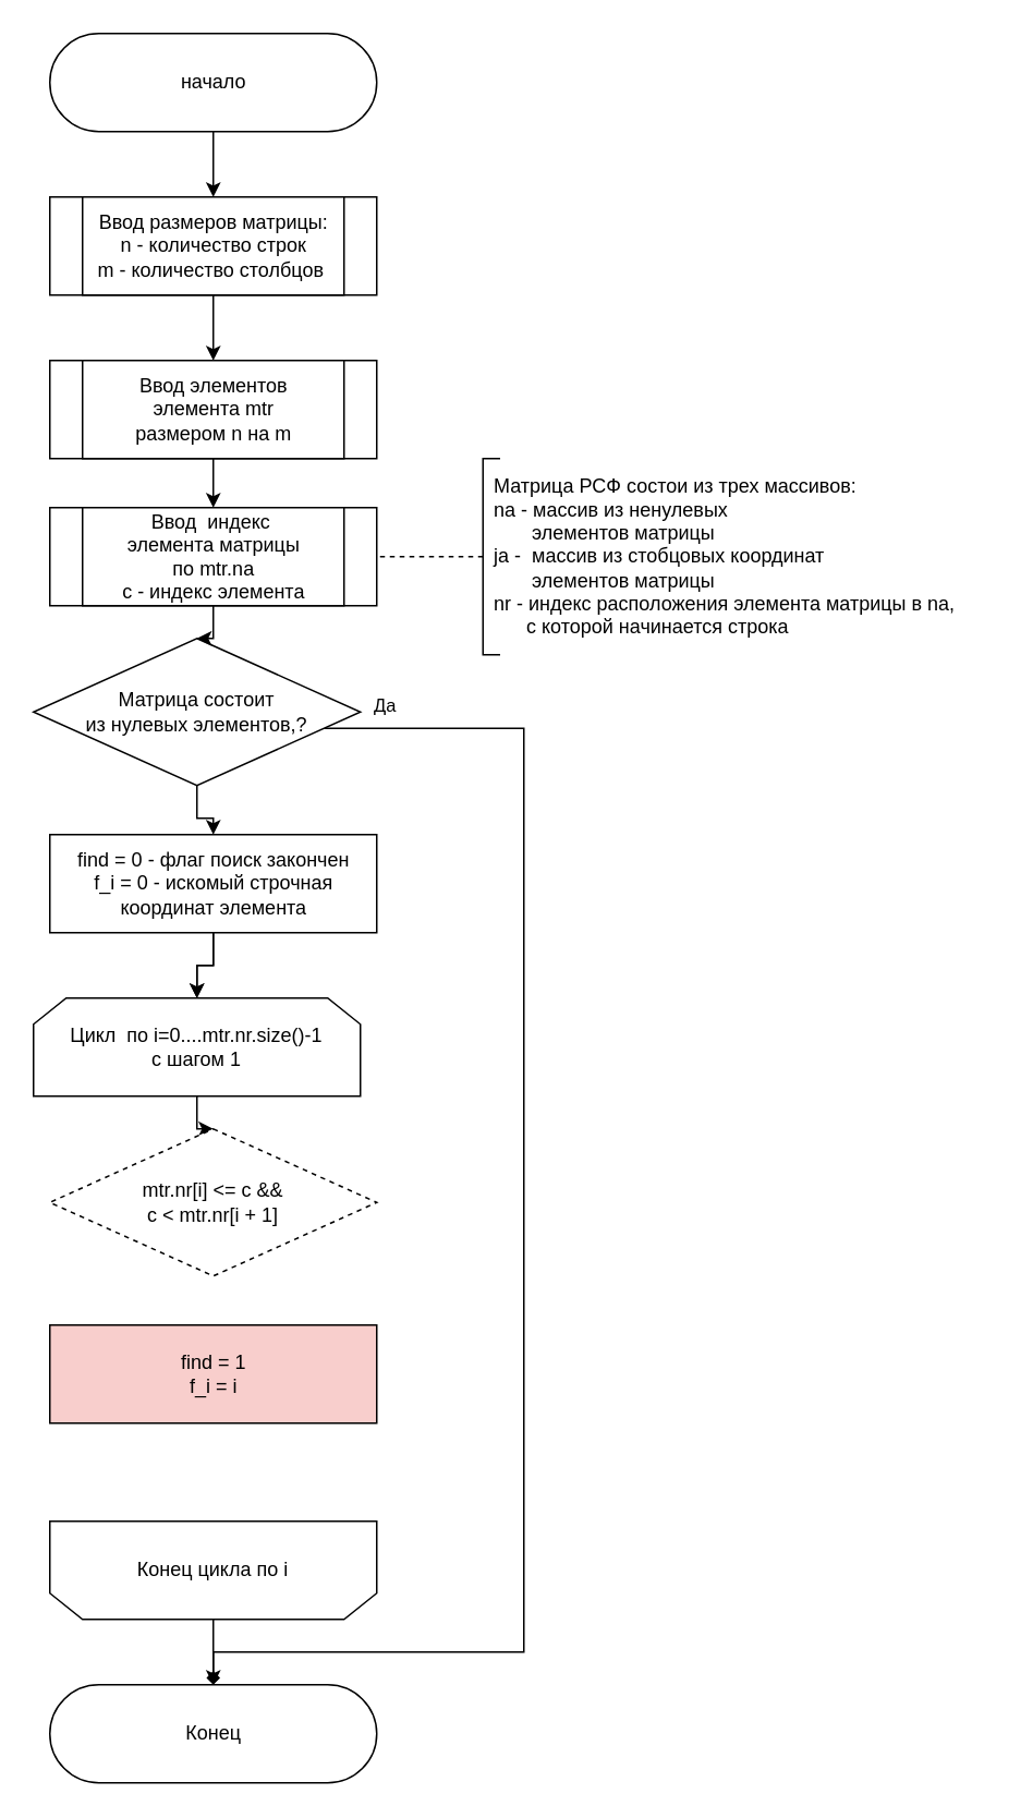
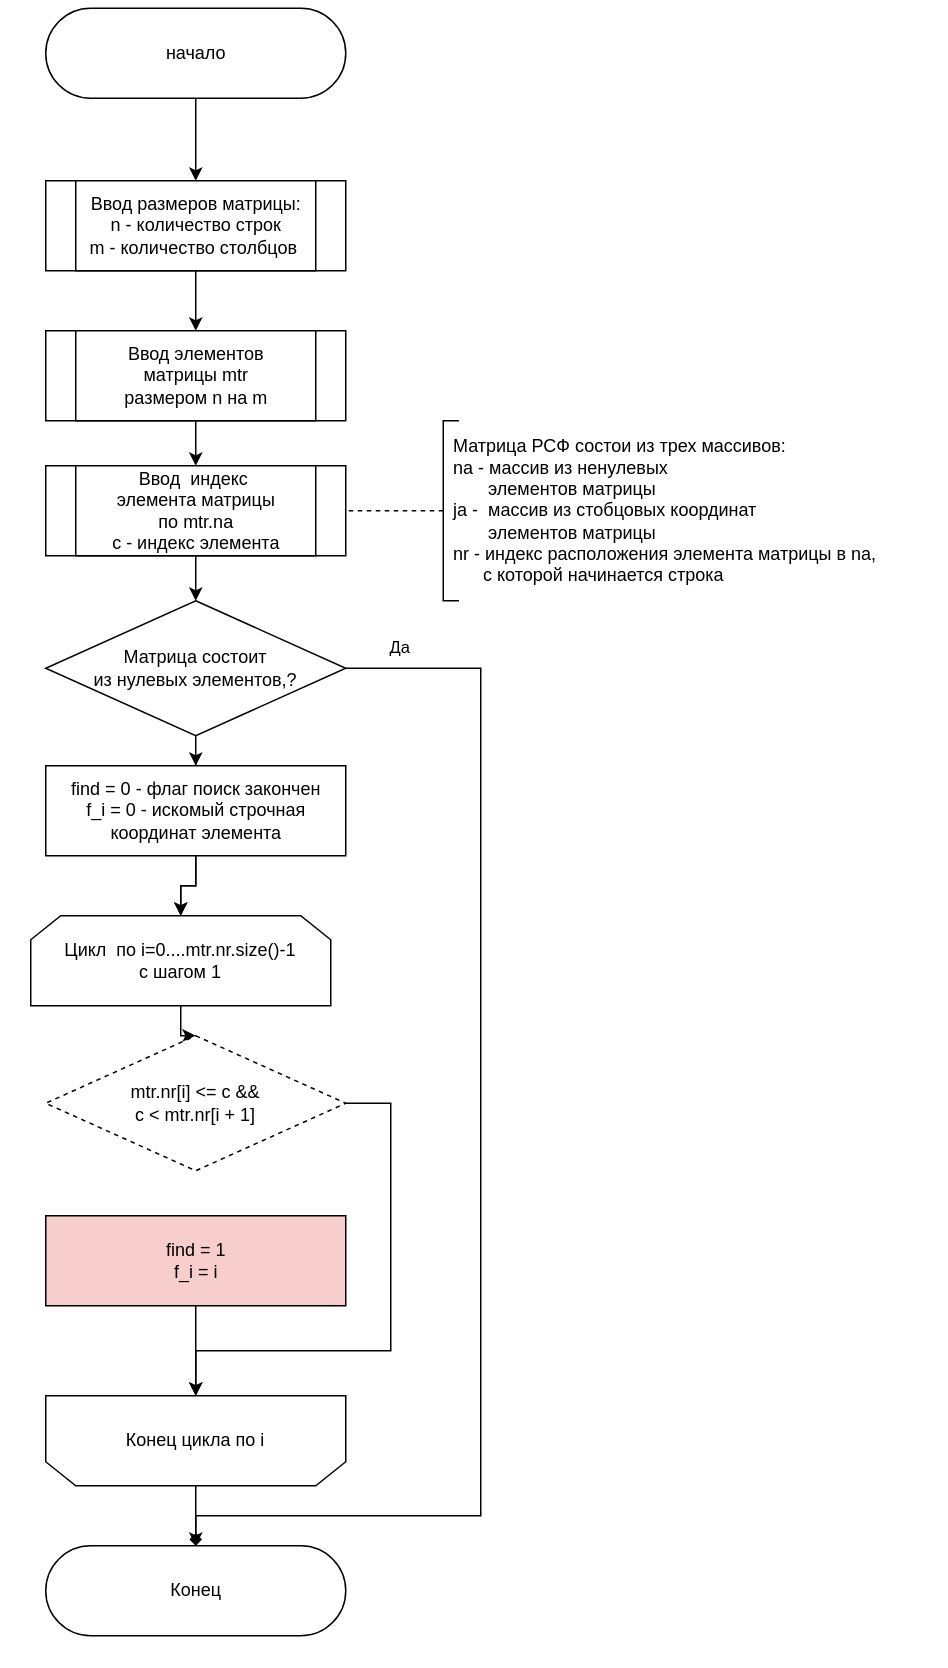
  <mxCell id="0" />
  <mxCell id="1" parent="0" />
  <mxCell id="2" style="edgeStyle=orthogonalEdgeStyle;rounded=0;orthogonalLoop=1;jettySize=auto;html=1;" parent="1" source="3" target="14" edge="1"><mxGeometry relative="1" as="geometry" /></mxCell>
- <mxCell id="3" value="начало" style="html=1;dashed=0;whitespace=wrap;shape=mxgraph.dfd.start" parent="1" vertex="1"><mxGeometry x="30" y="20" width="200" height="60" as="geometry" /></mxCell>
+ <mxCell id="3" value="начало" style="html=1;dashed=0;whitespace=wrap;shape=mxgraph.dfd.start" parent="1" vertex="1"><mxGeometry x="30" y="5" width="200" height="60" as="geometry" /></mxCell>
  <mxCell id="4" value="Конец" style="html=1;dashed=0;whitespace=wrap;shape=mxgraph.dfd.start" parent="1" vertex="1"><mxGeometry x="30" y="1030" width="200" height="60" as="geometry" /></mxCell>
  <mxCell id="5" style="edgeStyle=orthogonalEdgeStyle;rounded=0;orthogonalLoop=1;jettySize=auto;html=1;entryX=0.5;entryY=0;entryDx=0;entryDy=0;" parent="1" source="7" target="9" edge="1"><mxGeometry relative="1" as="geometry" /></mxCell>
  <mxCell id="6" value="" style="edgeStyle=orthogonalEdgeStyle;rounded=0;orthogonalLoop=1;jettySize=auto;html=1;" parent="1" source="7" target="9" edge="1"><mxGeometry relative="1" as="geometry" /></mxCell>
  <mxCell id="7" value="find = 0 - флаг поиск закончен&lt;br&gt;f_i = 0 - искомый строчная &lt;br&gt;координат элемента" style="html=1;dashed=0;whitespace=wrap;" parent="1" vertex="1"><mxGeometry x="30" y="510" width="200" height="60" as="geometry" /></mxCell>
  <mxCell id="8" style="edgeStyle=orthogonalEdgeStyle;rounded=0;orthogonalLoop=1;jettySize=auto;html=1;" parent="1" source="9" target="23" edge="1"><mxGeometry relative="1" as="geometry" /></mxCell>
  <mxCell id="9" value="Цикл&amp;nbsp; по i=0....mtr.nr.size()-1&lt;br&gt;c шагом 1" style="shape=loopLimit;whiteSpace=wrap;html=1;" parent="1" vertex="1"><mxGeometry x="20" y="610" width="200" height="60" as="geometry" /></mxCell>
  <mxCell id="10" style="edgeStyle=orthogonalEdgeStyle;rounded=0;orthogonalLoop=1;jettySize=auto;html=1;endArrow=diamond;" parent="1" source="11" target="4" edge="1"><mxGeometry relative="1" as="geometry" /></mxCell>
  <mxCell id="11" value="Конец цикла по i" style="shape=loopLimit;whiteSpace=wrap;html=1;rounded=0;sketch=0;shadow=0;rotation=0;horizontal=1;verticalAlign=middle;direction=east;flipH=0;flipV=1;" parent="1" vertex="1"><mxGeometry x="30" y="930" width="200" height="60" as="geometry" /></mxCell>
  <mxCell id="12" value="" style="html=1;dashed=0;whitespace=wrap;" parent="1" vertex="1"><mxGeometry x="30" y="120" width="200" height="60" as="geometry" /></mxCell>
  <mxCell id="13" style="edgeStyle=orthogonalEdgeStyle;rounded=0;orthogonalLoop=1;jettySize=auto;html=1;entryX=0.5;entryY=0;entryDx=0;entryDy=0;" parent="1" source="14" target="17" edge="1"><mxGeometry relative="1" as="geometry" /></mxCell>
  <mxCell id="14" value="Ввод размеров матрицы: &lt;br&gt;n - количество строк&lt;br&gt;m - количество столбцов&amp;nbsp;" style="html=1;dashed=0;whitespace=wrap;" parent="1" vertex="1"><mxGeometry x="50" y="120" width="160" height="60" as="geometry" /></mxCell>
  <mxCell id="15" value="" style="html=1;dashed=0;whitespace=wrap;" parent="1" vertex="1"><mxGeometry x="30" y="220" width="200" height="60" as="geometry" /></mxCell>
  <mxCell id="16" style="edgeStyle=orthogonalEdgeStyle;rounded=0;orthogonalLoop=1;jettySize=auto;html=1;" parent="1" source="17" target="26" edge="1"><mxGeometry relative="1" as="geometry" /></mxCell>
- <mxCell id="17" value="Ввод элементов &lt;br&gt;элемента mtr &lt;br&gt;размером n на m" style="html=1;dashed=0;whitespace=wrap;" parent="1" vertex="1"><mxGeometry x="50" y="220" width="160" height="60" as="geometry" /></mxCell>
+ <mxCell id="17" value="Ввод элементов &lt;br&gt;матрицы mtr &lt;br&gt;размером n на m" style="html=1;dashed=0;whitespace=wrap;" parent="1" vertex="1"><mxGeometry x="50" y="220" width="160" height="60" as="geometry" /></mxCell>
  <mxCell id="18" style="edgeStyle=orthogonalEdgeStyle;rounded=0;orthogonalLoop=1;jettySize=auto;html=1;entryX=0.5;entryY=0;entryDx=0;entryDy=0;" parent="1" source="21" target="7" edge="1"><mxGeometry relative="1" as="geometry"><mxPoint x="130" y="539" as="sourcePoint" /></mxGeometry></mxCell>
  <mxCell id="19" style="edgeStyle=orthogonalEdgeStyle;rounded=0;orthogonalLoop=1;jettySize=auto;html=1;entryX=0.5;entryY=0.5;entryDx=0;entryDy=-30;entryPerimeter=0;" parent="1" source="21" target="4" edge="1"><mxGeometry relative="1" as="geometry"><Array as="points"><mxPoint x="320" y="445" /><mxPoint x="320" y="1010" /><mxPoint x="130" y="1010" /></Array></mxGeometry></mxCell>
  <mxCell id="20" value="Да&lt;br&gt;" style="edgeLabel;html=1;align=center;verticalAlign=middle;resizable=0;points=[];" parent="19" vertex="1" connectable="0"><mxGeometry x="-0.879" y="1" relative="1" as="geometry"><mxPoint x="-17" y="-14" as="offset" /></mxGeometry></mxCell>
- <mxCell id="21" value="Матрица состоит &lt;br&gt;из нулевых элементов,?" style="rhombus;whiteSpace=wrap;html=1;" parent="1" vertex="1"><mxGeometry x="20" y="390" width="200" height="90" as="geometry" /></mxCell>
+ <mxCell id="21" value="Матрица состоит &lt;br&gt;из нулевых элементов,?" style="rhombus;whiteSpace=wrap;html=1;" parent="1" vertex="1"><mxGeometry x="30" y="400" width="200" height="90" as="geometry" /></mxCell>
+ <mxCell id="22" style="edgeStyle=orthogonalEdgeStyle;rounded=0;orthogonalLoop=1;jettySize=auto;html=1;exitX=1;exitY=0.5;exitDx=0;exitDy=0;" parent="1" source="23" target="11" edge="1"><mxGeometry relative="1" as="geometry"><Array as="points"><mxPoint x="260" y="735" /><mxPoint x="260" y="900" /><mxPoint x="130" y="900" /></Array></mxGeometry></mxCell>
  <mxCell id="23" value="mtr.nr[i] &amp;lt;= c &amp;amp;&amp;amp;&lt;br&gt;c &amp;lt; mtr.nr[i + 1]" style="rhombus;whiteSpace=wrap;html=1;dashed=1;" parent="1" vertex="1"><mxGeometry x="30" y="690" width="200" height="90" as="geometry" /></mxCell>
  <mxCell id="24" value="" style="html=1;dashed=0;whitespace=wrap;" parent="1" vertex="1"><mxGeometry x="30" y="310" width="200" height="60" as="geometry" /></mxCell>
  <mxCell id="25" style="edgeStyle=orthogonalEdgeStyle;rounded=0;orthogonalLoop=1;jettySize=auto;html=1;entryX=0.5;entryY=0;entryDx=0;entryDy=0;" parent="1" source="26" target="21" edge="1"><mxGeometry relative="1" as="geometry" /></mxCell>
  <mxCell id="26" value="Ввод&amp;nbsp; индекс&amp;nbsp;&lt;br&gt;элемента матрицы &lt;br&gt;по mtr.na&lt;br&gt;с - индекс элемента" style="html=1;dashed=0;whitespace=wrap;" parent="1" vertex="1"><mxGeometry x="50" y="310" width="160" height="60" as="geometry" /></mxCell>
+ <mxCell id="27" style="edgeStyle=orthogonalEdgeStyle;rounded=0;orthogonalLoop=1;jettySize=auto;html=1;entryX=0.5;entryY=0;entryDx=0;entryDy=0;" parent="1" source="28" target="11" edge="1"><mxGeometry relative="1" as="geometry" /></mxCell>
  <mxCell id="28" value="find = 1&lt;br&gt;f_i = i" style="html=1;dashed=0;whitespace=wrap;fillColor=#f8cecc;" parent="1" vertex="1"><mxGeometry x="30" y="810" width="200" height="60" as="geometry" /></mxCell>
  <mxCell id="29" style="edgeStyle=orthogonalEdgeStyle;rounded=0;orthogonalLoop=1;jettySize=auto;html=1;entryX=1;entryY=0.5;entryDx=0;entryDy=0;dashed=1;endArrow=none;endFill=0;" edge="1" parent="1" source="30" target="24"><mxGeometry relative="1" as="geometry" /></mxCell>
  <mxCell id="30" value="" style="shape=partialRectangle;whiteSpace=wrap;html=1;bottom=1;right=1;left=1;top=0;fillColor=none;routingCenterX=-0.5;rotation=90;" vertex="1" parent="1"><mxGeometry x="240" y="335" width="120" height="10" as="geometry" /></mxCell>
  <mxCell id="31" value="Матрица РСФ состои из трех массивов:&lt;br&gt;na - массив из ненулевых &lt;br&gt;&amp;nbsp; &amp;nbsp; &amp;nbsp; &amp;nbsp;элементов матрицы&lt;br&gt;ja -&amp;nbsp; массив из стобцовых координат &lt;br&gt;&amp;nbsp; &amp;nbsp; &amp;nbsp; &amp;nbsp;элементов матрицы&lt;br&gt;nr - индекс расположения элемента матрицы в na, &lt;br&gt;&amp;nbsp; &amp;nbsp; &amp;nbsp; с&amp;nbsp;которой начинается строка&amp;nbsp; &amp;nbsp;" style="text;html=1;align=left;verticalAlign=middle;resizable=0;points=[];autosize=1;strokeColor=none;fillColor=none;" vertex="1" parent="1"><mxGeometry x="300" y="285" width="310" height="110" as="geometry" /></mxCell>
